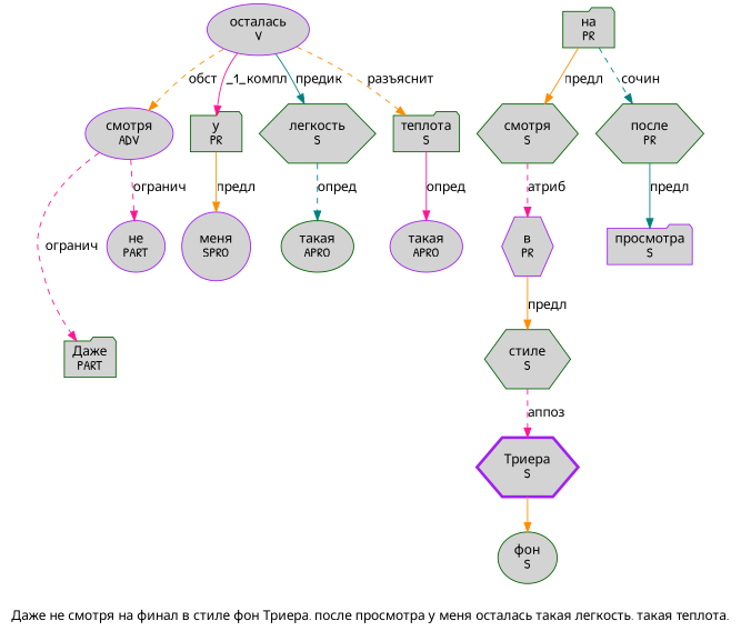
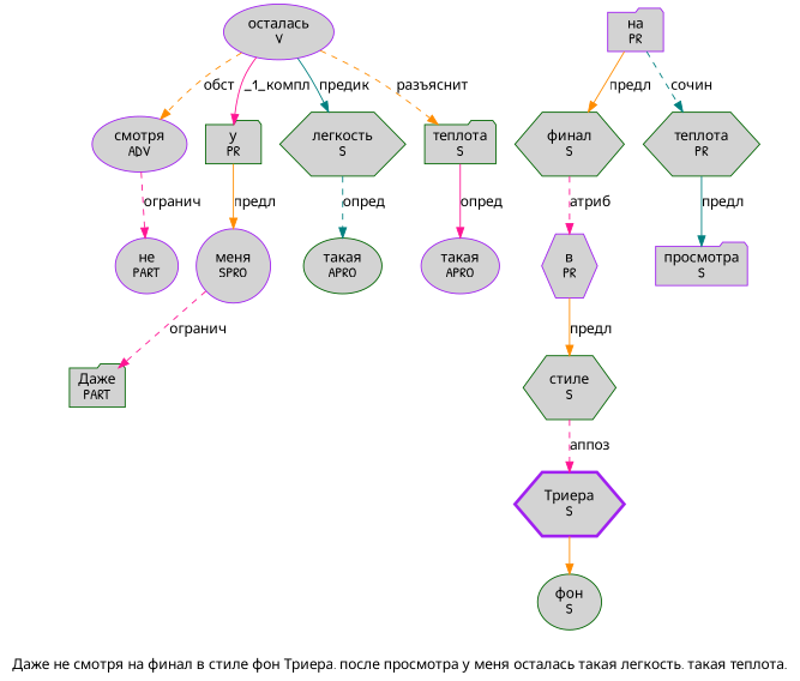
  digraph {
    fontname="Patrick Hand"
    label="Даже не смотря на финал в стиле фон Триера, после просмотра у меня осталась такая легкость, такая теплота."
    node [color=darkgreen fillcolor=lightgray fontname="Patrick Hand" penwidth=1 shape=ellipse style=filled]
    edge [color=deeppink fontname="Patrick Hand" style=dashed]
    n1 [label="Даже\nPART" shape=folder]
    n2 [color=purple label="не\nPART"]
    n3 [color=purple label="смотря\nADV"]
-   n4 [label="на\nPR" shape=folder]
-   n5 [label="смотря\nS" shape=hexagon]
-   n6 [label="после\nPR" shape=hexagon]
+   n4 [color=purple label="на\nPR" shape=folder]
+   n5 [label="финал\nS" shape=hexagon]
+   n6 [label="теплота\nPR" shape=hexagon]
    n7 [color=purple label="в\nPR" shape=hexagon]
    n8 [color=purple label="просмотра\nS" shape=folder]
    n9 [label="стиле\nS" shape=hexagon]
    n10 [color=purple label="Триера\nS" penwidth=3 shape=hexagon]
    n11 [label="фон\nS"]
    n12 [label="у\nPR" shape=folder]
    n13 [color=purple label="меня\nSPRO" shape=circle]
    n14 [color=purple label="осталась\nV"]
    n15 [label="легкость\nS" shape=hexagon]
    n16 [label="теплота\nS" shape=folder]
    n17 [label="такая\nAPRO"]
    n18 [color=purple label="такая\nAPRO"]
-   n3 -> n1 [label="огранич"]
+   n13 -> n1 [label="огранич"]
    n3 -> n2 [label="огранич"]
    n4 -> n5 [color=darkorange label="предл" style=solid]
    n4 -> n6 [color=teal label="сочин"]
    n5 -> n7 [label="атриб"]
    n6 -> n8 [color=teal label="предл" style=solid]
    n7 -> n9 [color=darkorange label="предл" style=solid]
    n9 -> n10 [label="аппоз"]
    n10 -> n11 [color=darkorange style=solid]
    n12 -> n13 [color=darkorange label="предл" style=solid]
    n14 -> n3 [color=darkorange label="обст"]
    n14 -> n12 [label="_1_компл" style=solid]
    n14 -> n15 [color=teal label="предик" style=solid]
    n14 -> n16 [color=darkorange label="разъяснит"]
    n15 -> n17 [color=teal label="опред"]
    n16 -> n18 [label="опред" style=solid]
  }
